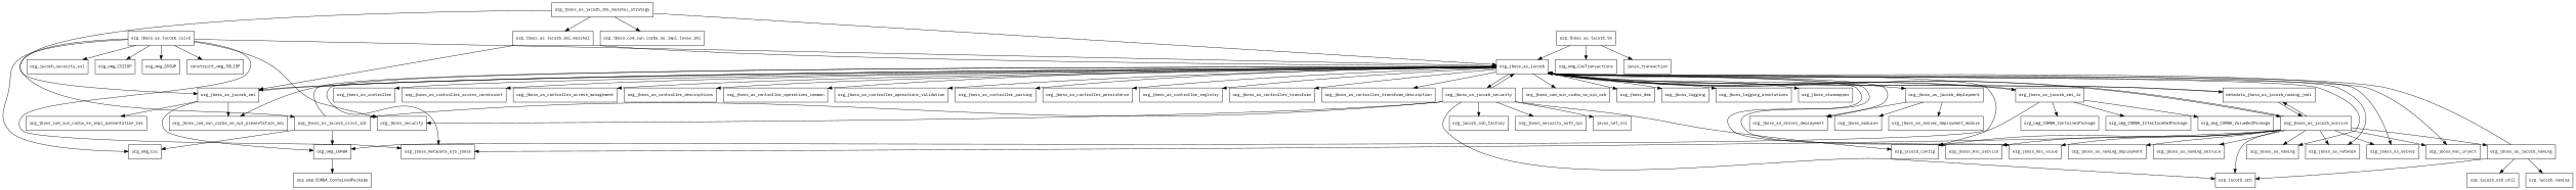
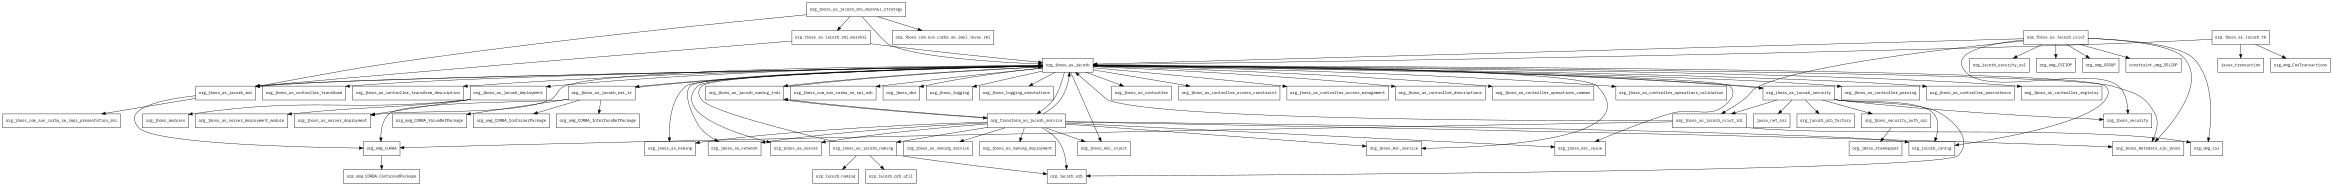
  digraph {
    fontname="IBM Plex Mono"
    node [fontname="IBM Plex Mono" fontsize=10.0 shape=box]
    edge [fontname="IBM Plex Mono"]
    org_jboss_as_jacorb
    org_jacorb_config
    org_jboss_as_controller
    org_jboss_as_controller_access_constraint
    org_jboss_as_controller_access_management
    org_jboss_as_controller_descriptions
    org_jboss_as_controller_operations_common
    org_jboss_as_controller_operations_validation
    org_jboss_as_controller_parsing
    org_jboss_as_controller_persistence
    org_jboss_as_controller_registry
    org_jboss_as_controller_transform
    org_jboss_as_controller_transform_description
    org_jboss_as_jacorb_deployment
-   org_jboss_as_jacorb_naming_jndi [label=metadata_jboss_as_jacorb_naming_jndi]
+   org_jboss_as_jacorb_naming_jndi
    org_jboss_as_jacorb_rmi
    org_jboss_as_jacorb_rmi_ir
    org_jboss_as_jacorb_security
-   org_jboss_as_jacorb_service
+   org_jboss_as_jacorb_service [label=org_transform_as_jacorb_service]
    org_jboss_as_naming
    org_jboss_as_network
    org_jboss_as_server
    org_jboss_as_server_deployment
    org_jboss_com_sun_corba_se_spi_orb
-   org_jboss_com_sun_corba_se_spi_presentation_rmi
    org_jboss_dmr
    org_jboss_logging
    org_jboss_logging_annotations
    org_jboss_metadata_ejb_jboss
    org_jboss_msc_inject
    org_jboss_msc_service
    org_jboss_msc_value
    org_jboss_staxmapper
    org_jboss_as_server_deployment_module
    org_jboss_modules
    org_omg_CORBA
    org_jboss_com_sun_corba_se_impl_presentation_rmi
    org_omg_CORBA_ContainerPackage
    org_omg_CORBA_InterfaceDefPackage
    org_omg_CORBA_ValueDefPackage
    org_jboss_as_jacorb_csiv2_idl
    org_jboss_security
    org_jacorb_orb
    javax_net_ssl
    org_jacorb_orb_factory
    org_jboss_security_auth_spi
    org_jboss_as_jacorb_naming
    org_jboss_as_naming_deployment
    org_jboss_as_naming_service
    org_omg_CORBA_ContainedPackage
    org_omg_CSI
    org_jacorb_naming
    org_jacorb_orb_util
    org_jboss_as_jacorb_csiv2
    org_jacorb_security_ssl
    org_omg_CSIIOP
    org_omg_GSSUP
    n58 [label=constraint_omg_SSLIOP]
    org_jboss_as_jacorb_rmi_marshal
    org_jboss_as_jacorb_rmi_marshal_strategy
    org_jboss_com_sun_corba_se_impl_javax_rmi
    org_jboss_as_jacorb_tm
    javax_transaction
    org_omg_CosTransactions
    org_jboss_as_jacorb -> org_jacorb_config
    org_jboss_as_jacorb -> org_jboss_as_controller
    org_jboss_as_jacorb -> org_jboss_as_controller_access_constraint
    org_jboss_as_jacorb -> org_jboss_as_controller_access_management
    org_jboss_as_jacorb -> org_jboss_as_controller_descriptions
    org_jboss_as_jacorb -> org_jboss_as_controller_operations_common
    org_jboss_as_jacorb -> org_jboss_as_controller_operations_validation
    org_jboss_as_jacorb -> org_jboss_as_controller_parsing
    org_jboss_as_jacorb -> org_jboss_as_controller_persistence
    org_jboss_as_jacorb -> org_jboss_as_controller_registry
    org_jboss_as_jacorb -> org_jboss_as_controller_transform
    org_jboss_as_jacorb -> org_jboss_as_controller_transform_description
    org_jboss_as_jacorb -> org_jboss_as_jacorb_deployment
    org_jboss_as_jacorb -> org_jboss_as_jacorb_naming_jndi
    org_jboss_as_jacorb -> org_jboss_as_jacorb_rmi
    org_jboss_as_jacorb -> org_jboss_as_jacorb_rmi_ir
    org_jboss_as_jacorb -> org_jboss_as_jacorb_security
    org_jboss_as_jacorb -> org_jboss_as_jacorb_service
    org_jboss_as_jacorb -> org_jboss_as_naming
    org_jboss_as_jacorb -> org_jboss_as_network
    org_jboss_as_jacorb -> org_jboss_as_server
    org_jboss_as_jacorb -> org_jboss_as_server_deployment
    org_jboss_as_jacorb -> org_jboss_com_sun_corba_se_spi_orb
-   org_jboss_as_jacorb -> org_jboss_com_sun_corba_se_spi_presentation_rmi
    org_jboss_as_jacorb -> org_jboss_dmr
    org_jboss_as_jacorb -> org_jboss_logging
    org_jboss_as_jacorb -> org_jboss_logging_annotations
    org_jboss_as_jacorb -> org_jboss_metadata_ejb_jboss
    org_jboss_as_jacorb -> org_jboss_msc_inject
    org_jboss_as_jacorb -> org_jboss_msc_service
    org_jboss_as_jacorb -> org_jboss_msc_value
-   org_jboss_as_jacorb -> org_jboss_staxmapper
+   org_jboss_security_auth_spi -> org_jboss_staxmapper
    org_jboss_as_jacorb_deployment -> org_jboss_as_server_deployment
    org_jboss_as_jacorb_deployment -> org_jboss_as_server_deployment_module
    org_jboss_as_jacorb_deployment -> org_jboss_modules
    org_jboss_as_jacorb_naming_jndi -> org_jboss_as_jacorb
    org_jboss_as_jacorb_naming_jndi -> org_jboss_as_jacorb_service
    org_jboss_as_jacorb_rmi -> org_jboss_as_jacorb
-   org_jboss_as_jacorb_rmi -> org_jboss_com_sun_corba_se_spi_presentation_rmi
    org_jboss_as_jacorb_rmi -> org_omg_CORBA
    org_jboss_as_jacorb_rmi -> org_jboss_com_sun_corba_se_impl_presentation_rmi
    org_jboss_as_jacorb_rmi_ir -> org_jboss_as_jacorb
    org_jboss_as_jacorb_rmi_ir -> org_omg_CORBA
    org_jboss_as_jacorb_rmi_ir -> org_omg_CORBA_ContainerPackage
    org_jboss_as_jacorb_rmi_ir -> org_omg_CORBA_InterfaceDefPackage
    org_jboss_as_jacorb_rmi_ir -> org_omg_CORBA_ValueDefPackage
    org_jboss_as_jacorb_security -> org_jboss_as_jacorb
    org_jboss_as_jacorb_security -> org_jacorb_config
    org_jboss_as_jacorb_security -> org_jboss_as_jacorb_csiv2_idl
    org_jboss_as_jacorb_security -> org_jboss_security
    org_jboss_as_jacorb_security -> org_jacorb_orb
    org_jboss_as_jacorb_security -> javax_net_ssl
    org_jboss_as_jacorb_security -> org_jacorb_orb_factory
    org_jboss_as_jacorb_security -> org_jboss_security_auth_spi
    org_jboss_as_jacorb_service -> org_jboss_as_jacorb
    org_jboss_as_jacorb_service -> org_jacorb_config
    org_jboss_as_jacorb_service -> org_jboss_as_jacorb_naming_jndi
    org_jboss_as_jacorb_service -> org_jboss_as_naming
    org_jboss_as_jacorb_service -> org_jboss_as_network
    org_jboss_as_jacorb_service -> org_jboss_as_server
    org_jboss_as_jacorb_service -> org_jboss_metadata_ejb_jboss
    org_jboss_as_jacorb_service -> org_jboss_msc_inject
    org_jboss_as_jacorb_service -> org_jboss_msc_service
    org_jboss_as_jacorb_service -> org_jboss_msc_value
    org_jboss_as_jacorb_service -> org_jacorb_orb
    org_jboss_as_jacorb_service -> org_jboss_as_jacorb_naming
    org_jboss_as_jacorb_service -> org_jboss_as_naming_deployment
    org_jboss_as_jacorb_service -> org_jboss_as_naming_service
    org_omg_CORBA -> org_omg_CORBA_ContainedPackage
    org_jboss_as_jacorb_csiv2_idl -> org_jboss_as_jacorb
    org_jboss_as_jacorb_csiv2_idl -> org_omg_CORBA
    org_jboss_as_jacorb_csiv2_idl -> org_omg_CSI
    org_jboss_as_jacorb_naming -> org_jboss_as_jacorb
    org_jboss_as_jacorb_naming -> org_jacorb_orb
    org_jboss_as_jacorb_naming -> org_jacorb_naming
    org_jboss_as_jacorb_naming -> org_jacorb_orb_util
    org_jboss_as_jacorb_csiv2 -> org_jboss_as_jacorb
    org_jboss_as_jacorb_csiv2 -> org_jboss_metadata_ejb_jboss
    org_jboss_as_jacorb_csiv2 -> org_jboss_as_jacorb_csiv2_idl
    org_jboss_as_jacorb_csiv2 -> org_jboss_security
    org_jboss_as_jacorb_csiv2 -> org_omg_CSI
    org_jboss_as_jacorb_csiv2 -> org_jacorb_security_ssl
    org_jboss_as_jacorb_csiv2 -> org_omg_CSIIOP
    org_jboss_as_jacorb_csiv2 -> org_omg_GSSUP
    org_jboss_as_jacorb_csiv2 -> n58
    org_jboss_as_jacorb_rmi_marshal -> org_jboss_as_jacorb
    org_jboss_as_jacorb_rmi_marshal -> org_jboss_as_jacorb_rmi
    org_jboss_as_jacorb_rmi_marshal_strategy -> org_jboss_as_jacorb
    org_jboss_as_jacorb_rmi_marshal_strategy -> org_jboss_as_jacorb_rmi
    org_jboss_as_jacorb_rmi_marshal_strategy -> org_jboss_as_jacorb_rmi_marshal
    org_jboss_as_jacorb_rmi_marshal_strategy -> org_jboss_com_sun_corba_se_impl_javax_rmi
    org_jboss_as_jacorb_tm -> org_jboss_as_jacorb
    org_jboss_as_jacorb_tm -> javax_transaction
    org_jboss_as_jacorb_tm -> org_omg_CosTransactions
  }
